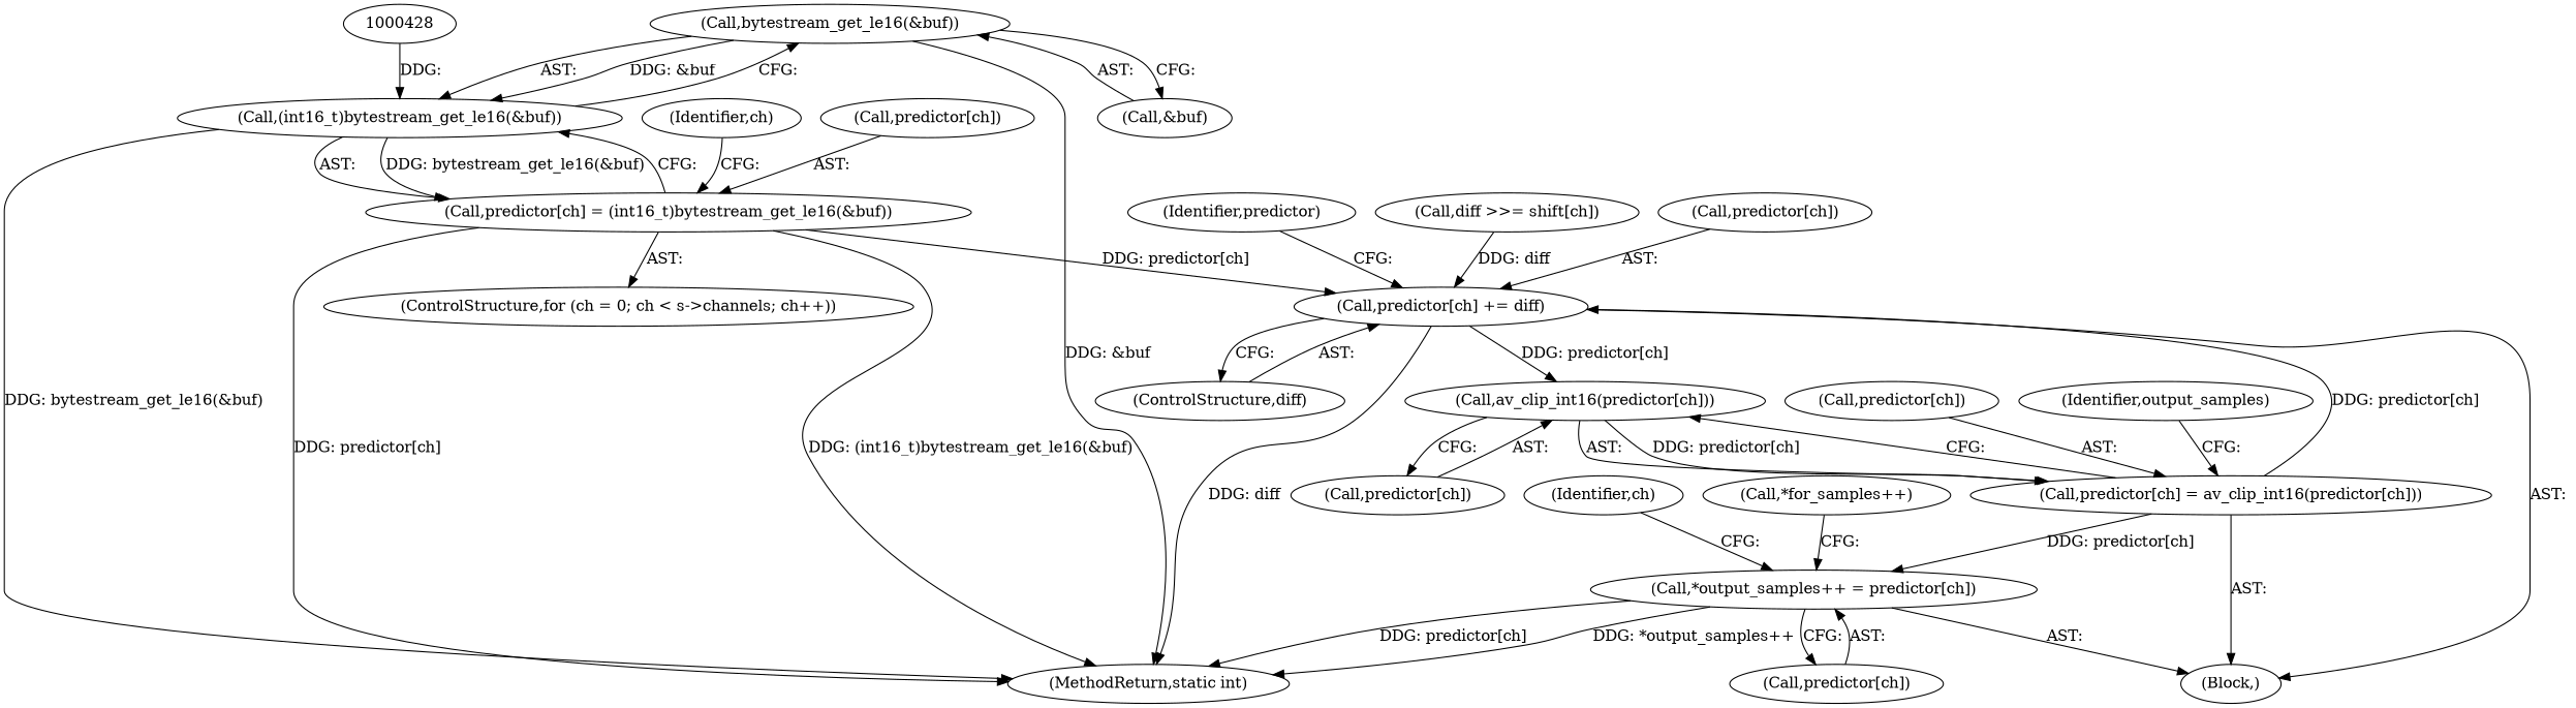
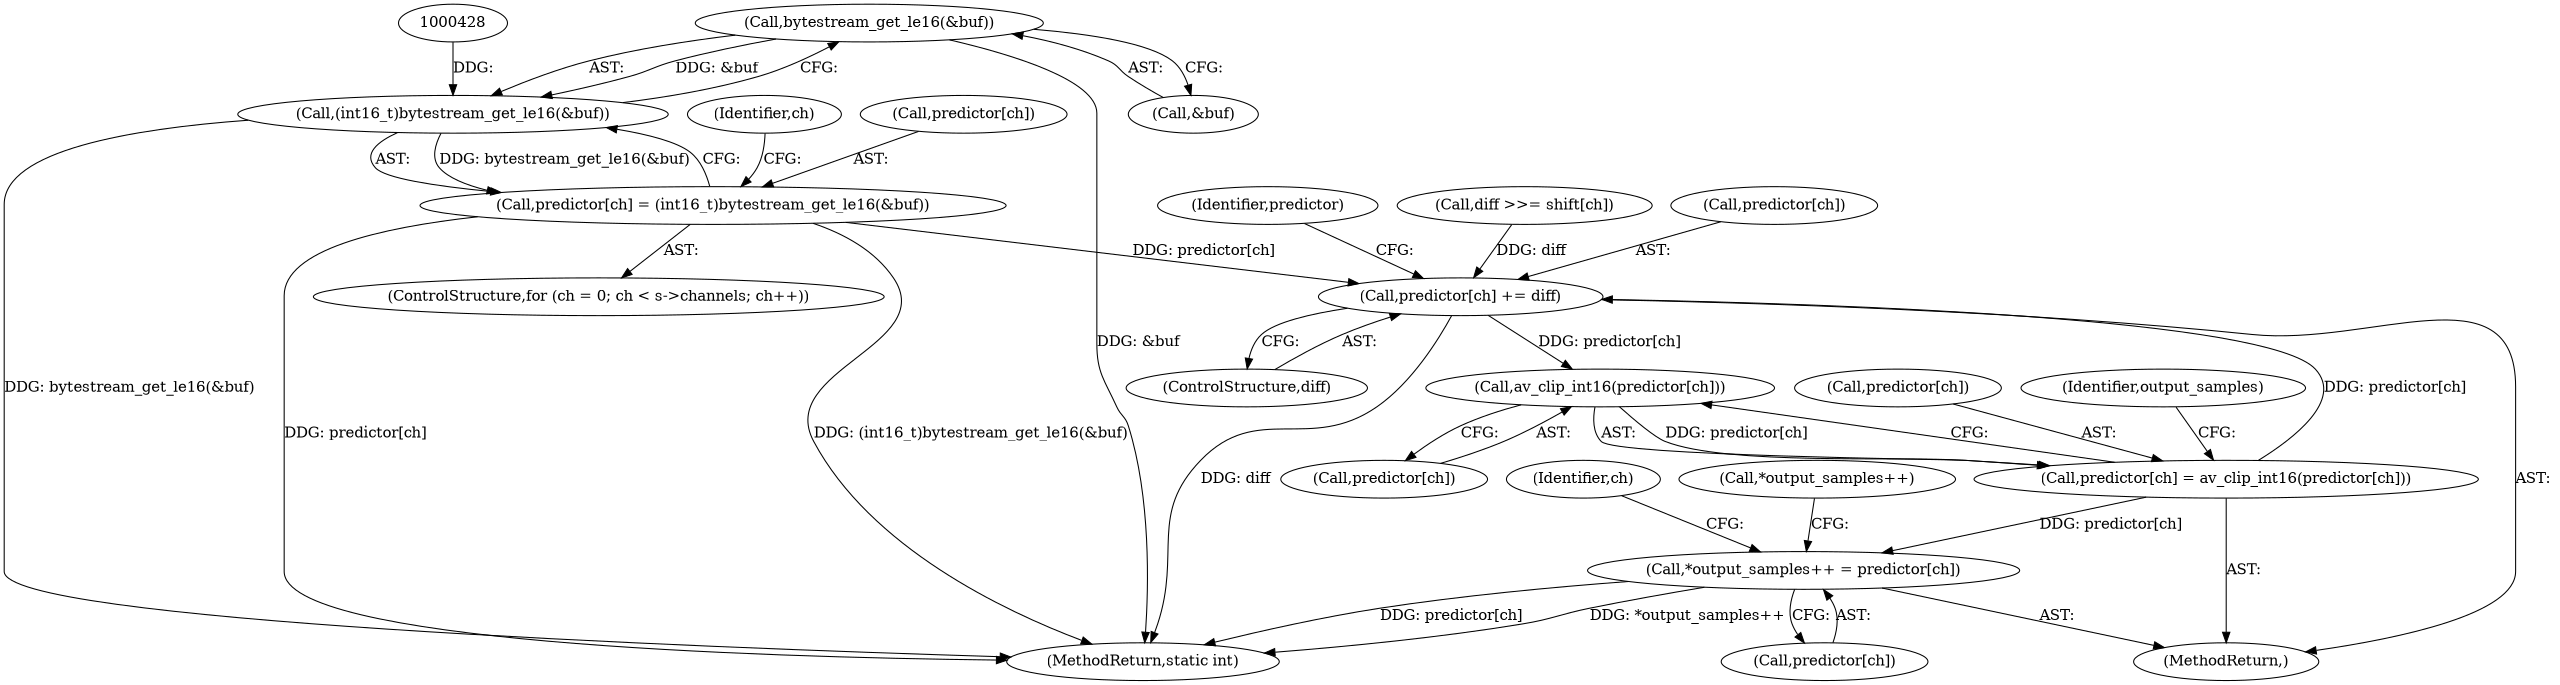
  digraph {
    n1 [label="(Call,bytestream_get_le16(&buf))"]
    n2 [label="(Call,(int16_t)bytestream_get_le16(&buf))"]
    n3 [label="(MethodReturn,static int)"]
    n4 [label="(Call,&buf)"]
    n5 [label="(Call,predictor[ch] = (int16_t)bytestream_get_le16(&buf))"]
    n6 [label="(Call,predictor[ch] += diff)"]
    n7 [label="(ControlStructure,for (ch = 0; ch < s->channels; ch++))"]
    n8 [label="(Call,av_clip_int16(predictor[ch]))"]
    n9 [label="(ControlStructure,diff)"]
-   n10 [label="(Block,)"]
+   n10 [label="(MethodReturn,)"]
    n11 [label="(Call,predictor[ch] = av_clip_int16(predictor[ch]))"]
    n12 [label="(Call,predictor[ch])"]
    n13 [label="(Call,*output_samples++ = predictor[ch])"]
    n14 [label="(Call,predictor[ch])"]
    n15 [label="(Call,predictor[ch])"]
    n16 [label="(Identifier,predictor)"]
-   n17 [label="(Call,*for_samples++)"]
+   n17 [label="(Call,*output_samples++)"]
    n18 [label="(Identifier,output_samples)"]
    n19 [label="(Identifier,ch)"]
    n20 [label="(Identifier,ch)"]
    n21 [label="(Call,predictor[ch])"]
    n22 [label="(Call,diff >>= shift[ch])"]
    n23 [label="(Call,predictor[ch])"]
    1000428
    n1 -> n2 [label="AST: "]
    n1 -> n2 [label="DDG: &buf"]
    n1 -> n3 [label="DDG: &buf"]
    n1 -> n4 [label="CFG: "]
    n2 -> n1 [label="CFG: "]
    n2 -> n3 [label="DDG: bytestream_get_le16(&buf)"]
    n2 -> n5 [label="AST: "]
    n2 -> n5 [label="DDG: bytestream_get_le16(&buf)"]
    n4 -> n1 [label="AST: "]
    n5 -> n2 [label="CFG: "]
    n5 -> n3 [label="DDG: (int16_t)bytestream_get_le16(&buf)"]
    n5 -> n3 [label="DDG: predictor[ch]"]
    n5 -> n6 [label="DDG: predictor[ch]"]
    n5 -> n7 [label="AST: "]
    n6 -> n3 [label="DDG: diff"]
    n6 -> n8 [label="DDG: predictor[ch]"]
    n6 -> n9 [label="CFG: "]
    n6 -> n10 [label="AST: "]
    n8 -> n11 [label="AST: "]
    n8 -> n11 [label="DDG: predictor[ch]"]
    n8 -> n12 [label="CFG: "]
    n9 -> n6 [label="AST: "]
    n11 -> n6 [label="DDG: predictor[ch]"]
    n11 -> n8 [label="CFG: "]
    n11 -> n10 [label="AST: "]
    n11 -> n13 [label="DDG: predictor[ch]"]
    n12 -> n8 [label="AST: "]
    n13 -> n3 [label="DDG: predictor[ch]"]
    n13 -> n3 [label="DDG: *output_samples++"]
    n13 -> n10 [label="AST: "]
    n13 -> n14 [label="CFG: "]
    n14 -> n13 [label="AST: "]
    n15 -> n11 [label="AST: "]
    n16 -> n6 [label="CFG: "]
    n17 -> n13 [label="CFG: "]
    n18 -> n11 [label="CFG: "]
    n19 -> n13 [label="CFG: "]
    n20 -> n5 [label="CFG: "]
    n21 -> n5 [label="AST: "]
    n22 -> n6 [label="DDG: diff"]
    n23 -> n6 [label="AST: "]
    1000428 -> n2 [label="DDG: "]
  }
